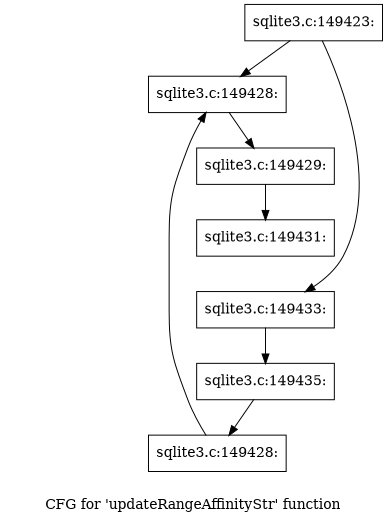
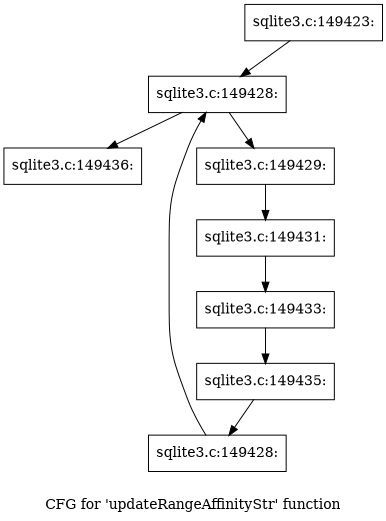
  digraph {
    label="CFG for 'updateRangeAffinityStr' function"
    node [shape=record]
    n1 [label="{sqlite3.c:149423:}"]
    n2 [label="{sqlite3.c:149428:}"]
    n3 [label="{sqlite3.c:149429:}"]
+   n4 [label="{sqlite3.c:149436:}"]
    n5 [label="{sqlite3.c:149431:}"]
    n6 [label="{sqlite3.c:149433:}"]
    n7 [label="{sqlite3.c:149435:}"]
    n8 [label="{sqlite3.c:149428:}"]
    n1 -> n2
    n2 -> n3
+   n2 -> n4
    n3 -> n5
-   n1 -> n6
+   n5 -> n6
    n6 -> n7
    n7 -> n8
    n8 -> n2
  }
